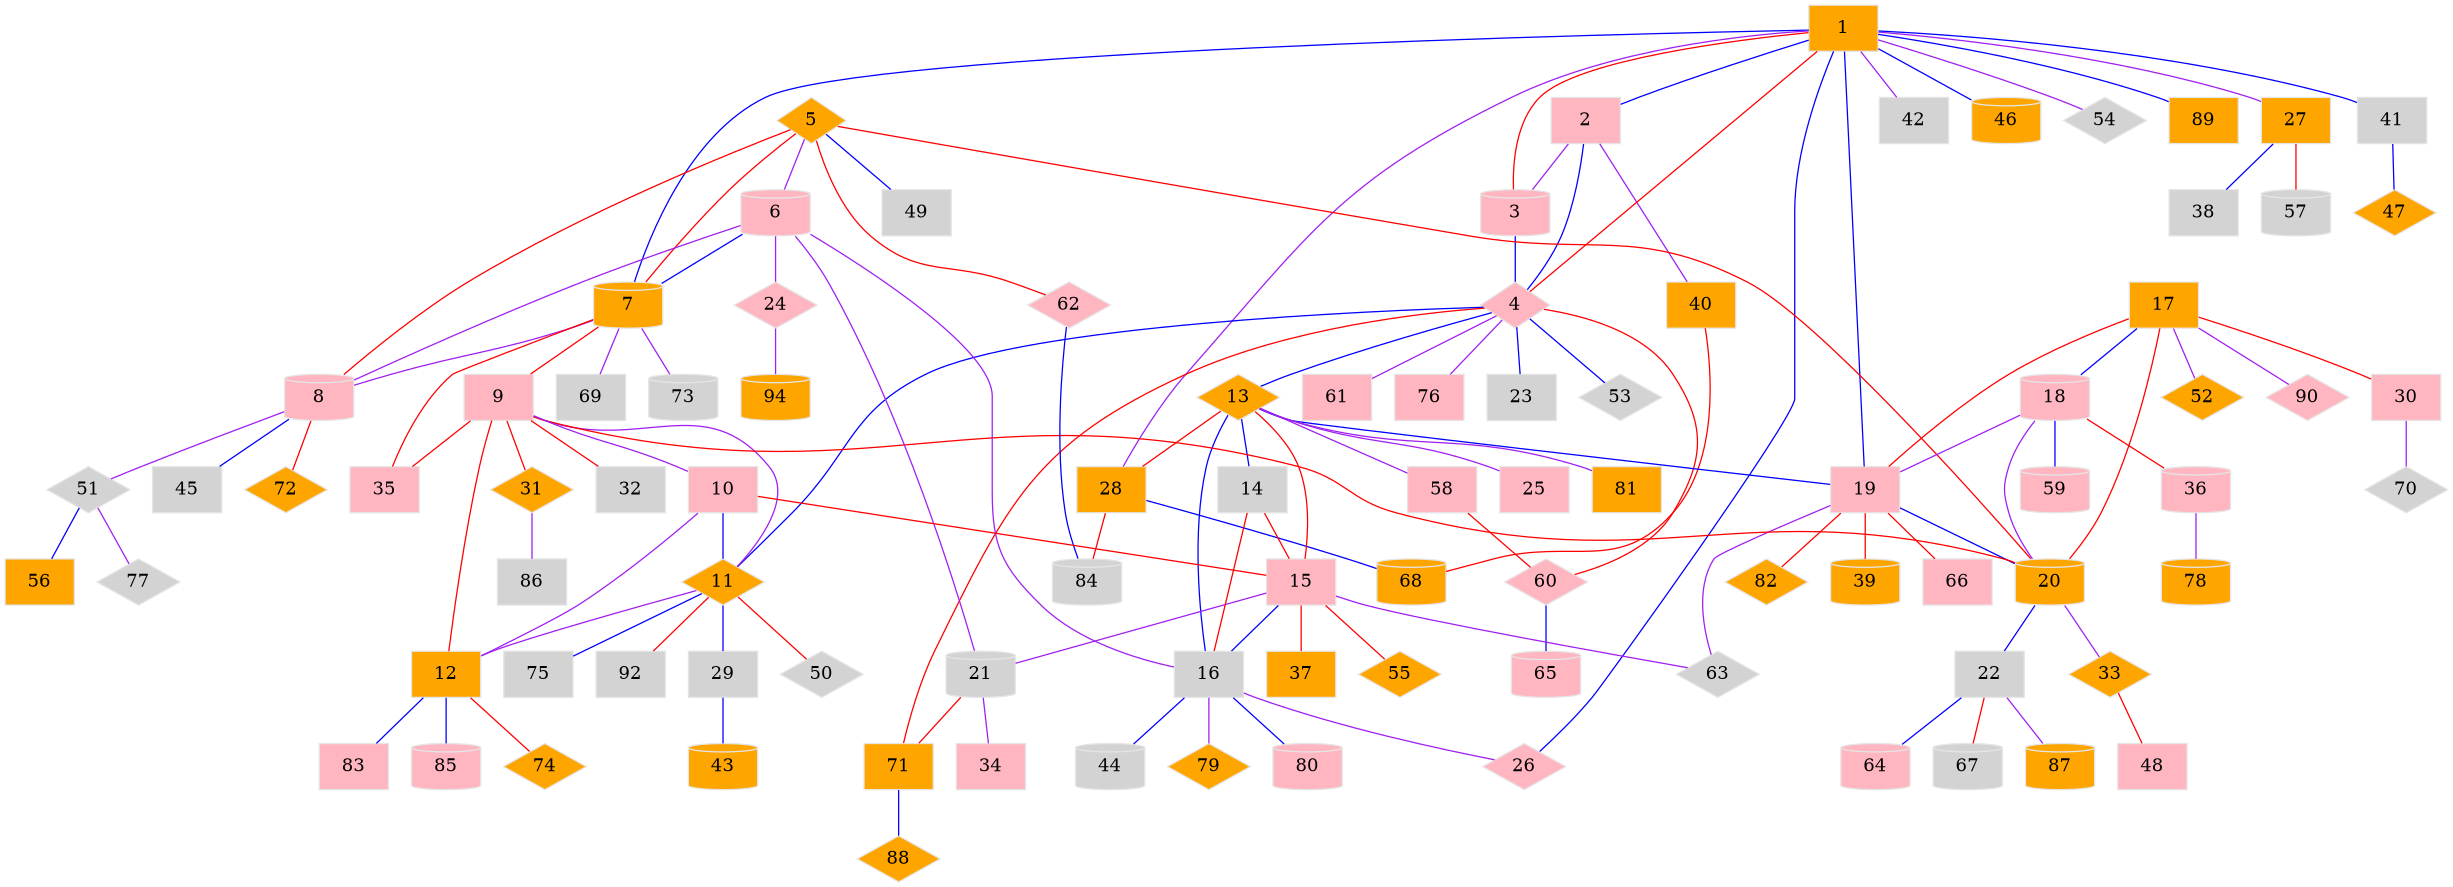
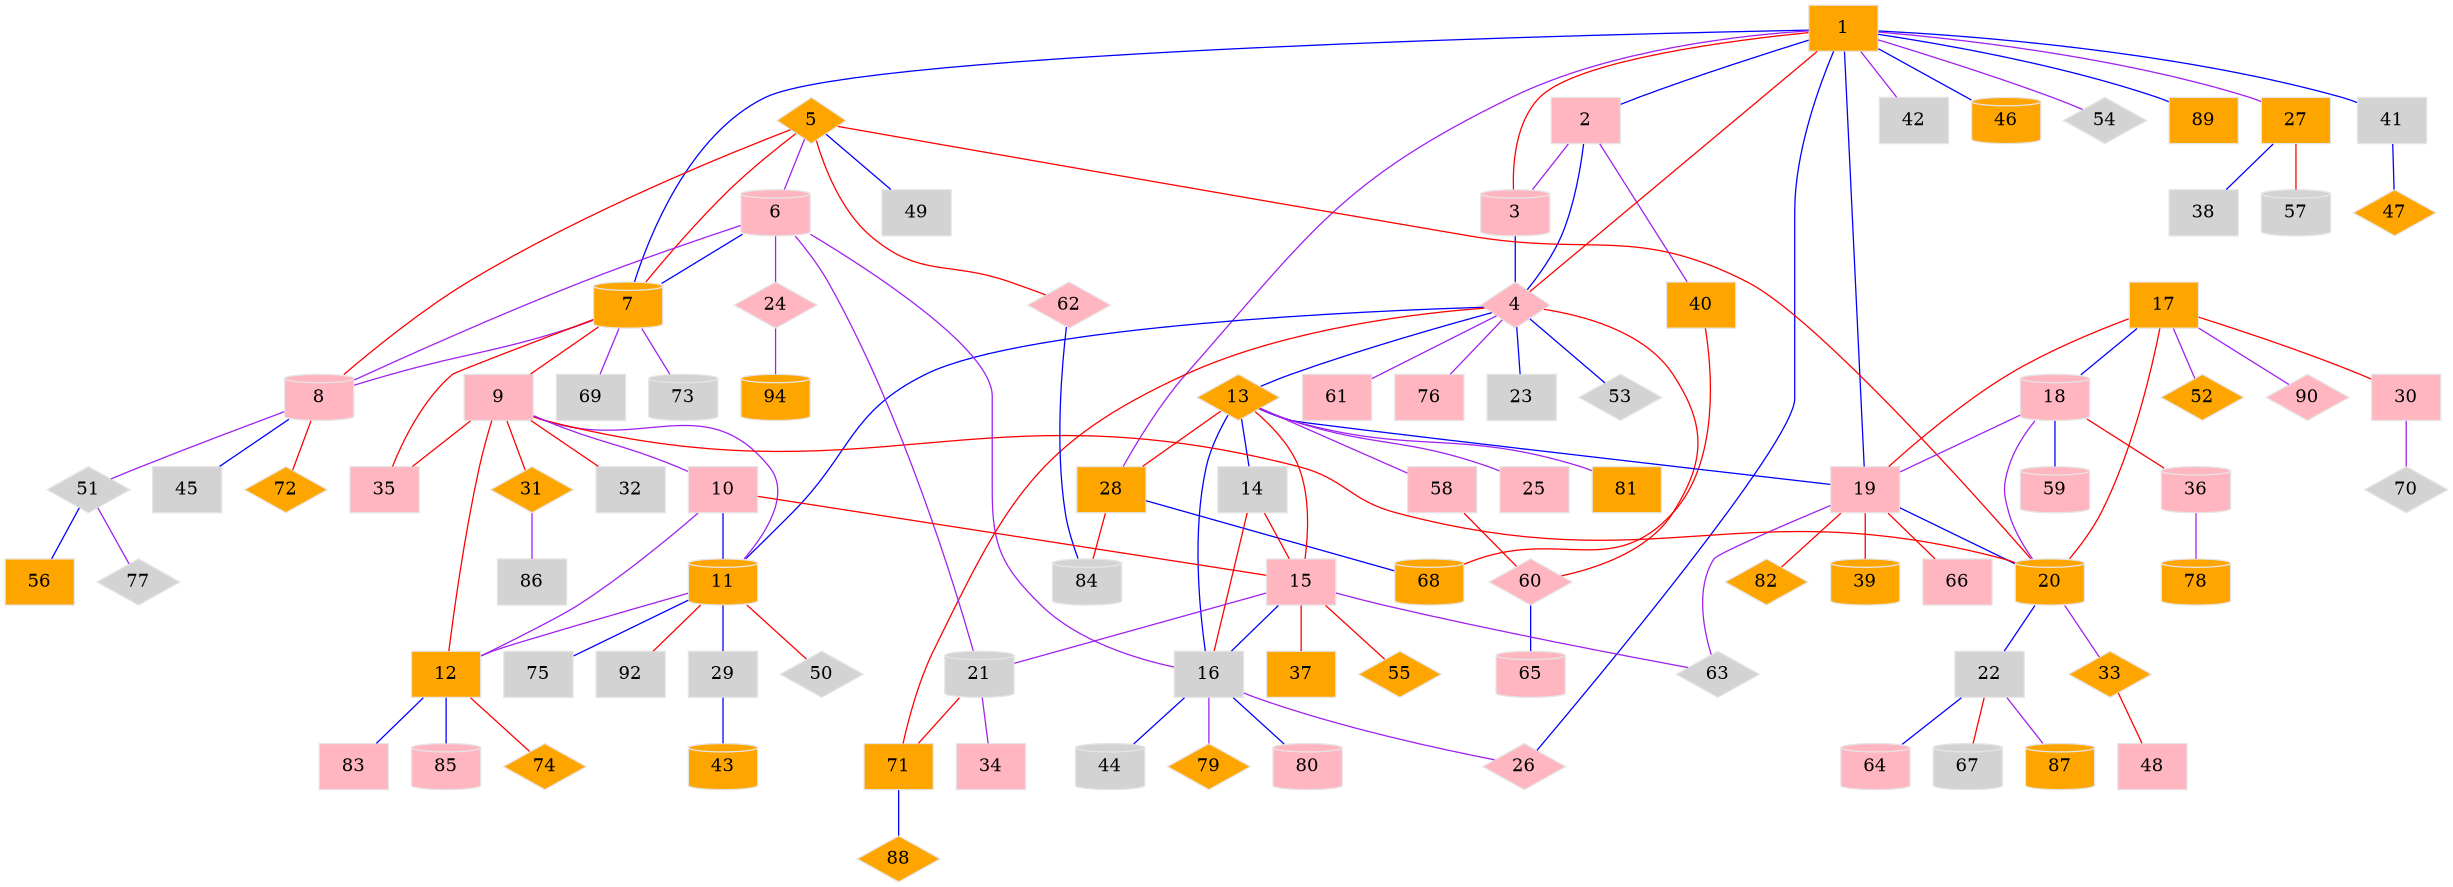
  graph {
    node [color=gray90 fillcolor=orange shape=box style=filled]
    edge [color=purple]
    2 [fillcolor=lightpink]
    1
    3 [fillcolor=lightpink shape=cylinder]
    4 [fillcolor=lightpink shape=diamond]
    7 [shape=cylinder]
    19 [fillcolor=lightpink]
    26 [fillcolor=lightpink shape=diamond]
    27
    28
    41 [fillcolor=lightgrey]
    42 [fillcolor=lightgrey]
    46 [shape=cylinder]
    54 [fillcolor=lightgrey shape=diamond]
    89
    40
-   11 [shape=diamond]
+   11 [shape=cylinder]
    13 [shape=diamond]
    23 [fillcolor=lightgrey]
    53 [fillcolor=lightgrey shape=diamond]
    60 [fillcolor=lightpink shape=diamond]
    61 [fillcolor=lightpink]
    71
    76 [fillcolor=lightpink]
    8 [fillcolor=lightpink shape=cylinder]
    9 [fillcolor=lightpink]
    35 [fillcolor=lightpink]
    69 [fillcolor=lightgrey]
    73 [fillcolor=lightgrey shape=cylinder]
    20 [shape=cylinder]
    63 [fillcolor=lightgrey shape=diamond]
    39 [shape=cylinder]
    66 [fillcolor=lightpink]
    82 [shape=diamond]
    38 [fillcolor=lightgrey]
    57 [fillcolor=lightgrey shape=cylinder]
    68 [shape=cylinder]
    84 [fillcolor=lightgrey shape=cylinder]
    47 [shape=diamond]
    12
    29 [fillcolor=lightgrey]
    50 [fillcolor=lightgrey shape=diamond]
    75 [fillcolor=lightgrey]
    92 [fillcolor=lightgrey]
    16 [fillcolor=lightgrey]
    15 [fillcolor=lightpink]
    14 [fillcolor=lightgrey]
    25 [fillcolor=lightpink]
    58 [fillcolor=lightpink]
    81
    65 [fillcolor=lightpink shape=cylinder]
    88 [shape=diamond]
    5 [shape=diamond]
    6 [fillcolor=lightpink shape=cylinder]
    49 [fillcolor=lightgrey]
    62 [fillcolor=lightpink shape=diamond]
    21 [fillcolor=lightgrey shape=cylinder]
    24 [fillcolor=lightpink shape=diamond]
    45 [fillcolor=lightgrey]
    51 [fillcolor=lightgrey shape=diamond]
    72 [shape=diamond]
    22 [fillcolor=lightgrey]
    33 [shape=diamond]
    44 [fillcolor=lightgrey shape=cylinder]
    79 [shape=diamond]
    80 [fillcolor=lightpink shape=cylinder]
    34 [fillcolor=lightpink]
    n67 [label=94 shape=cylinder]
    10 [fillcolor=lightpink]
    31 [shape=diamond]
    32 [fillcolor=lightgrey]
    56
    77 [fillcolor=lightgrey shape=diamond]
    74 [shape=diamond]
    83 [fillcolor=lightpink]
    85 [fillcolor=lightpink shape=cylinder]
    86 [fillcolor=lightgrey]
    37
    55 [shape=diamond]
    43 [shape=cylinder]
    17
    18 [fillcolor=lightpink shape=cylinder]
    30 [fillcolor=lightpink]
    52 [shape=diamond]
    90 [fillcolor=lightpink shape=diamond]
    36 [fillcolor=lightpink shape=cylinder]
    59 [fillcolor=lightpink shape=cylinder]
    70 [fillcolor=lightgrey shape=diamond]
    78 [shape=cylinder]
    64 [fillcolor=lightpink shape=cylinder]
    67 [fillcolor=lightgrey shape=cylinder]
    87 [shape=cylinder]
    48 [fillcolor=lightpink]
    2 -- 3
    2 -- 4 [color=blue]
    2 -- 40
    1 -- 2 [color=blue]
    1 -- 3 [color=red]
    1 -- 4 [color=red]
    1 -- 7 [color=blue]
    1 -- 19 [color=blue]
    1 -- 26 [color=blue]
    1 -- 27
    1 -- 28
    1 -- 41 [color=blue]
    1 -- 42
    1 -- 46 [color=blue]
    1 -- 54
    1 -- 89 [color=blue]
    3 -- 4 [color=blue]
    4 -- 11 [color=blue]
    4 -- 13 [color=blue]
    4 -- 23 [color=blue]
    4 -- 53 [color=blue]
    4 -- 60 [color=red]
    4 -- 61
    4 -- 71 [color=red]
    4 -- 76
    7 -- 8
    7 -- 9 [color=red]
    7 -- 35 [color=red]
    7 -- 69
    7 -- 73
    19 -- 20 [color=blue]
    19 -- 63
    19 -- 39 [color=red]
    19 -- 66 [color=red]
    19 -- 82 [color=red]
    27 -- 38 [color=blue]
    27 -- 57 [color=red]
    28 -- 68 [color=blue]
    28 -- 84 [color=red]
    41 -- 47 [color=blue]
    40 -- 68 [color=red]
    11 -- 12
    11 -- 29 [color=blue]
    11 -- 50 [color=red]
    11 -- 75 [color=blue]
    11 -- 92 [color=red]
    13 -- 19 [color=blue]
    13 -- 28 [color=red]
    13 -- 16 [color=blue]
    13 -- 15 [color=red]
    13 -- 14 [color=blue]
    13 -- 25
    13 -- 58
    13 -- 81
    60 -- 65 [color=blue]
    71 -- 88 [color=blue]
    8 -- 45 [color=blue]
    8 -- 51
    8 -- 72 [color=red]
    9 -- 11
    9 -- 35 [color=red]
    9 -- 20 [color=red]
    9 -- 12 [color=red]
    9 -- 10
    9 -- 31 [color=red]
    9 -- 32 [color=red]
    20 -- 22 [color=blue]
    20 -- 33
    12 -- 74 [color=red]
    12 -- 83 [color=blue]
    12 -- 85 [color=blue]
    29 -- 43 [color=blue]
    16 -- 26
    16 -- 44 [color=blue]
    16 -- 79
    16 -- 80 [color=blue]
    15 -- 63
    15 -- 16 [color=blue]
    15 -- 21
    15 -- 37 [color=red]
    15 -- 55 [color=red]
    14 -- 16 [color=red]
    14 -- 15 [color=red]
    58 -- 60 [color=red]
    5 -- 7 [color=red]
    5 -- 8 [color=red]
    5 -- 20 [color=red]
    5 -- 6
    5 -- 49 [color=blue]
    5 -- 62 [color=red]
    6 -- 7 [color=blue]
    6 -- 8
    6 -- 16
    6 -- 21
    6 -- 24
    62 -- 84 [color=blue]
    21 -- 71 [color=red]
    21 -- 34
    24 -- n67
    51 -- 56 [color=blue]
    51 -- 77
    22 -- 64 [color=blue]
    22 -- 67 [color=red]
    22 -- 87
    33 -- 48 [color=red]
    10 -- 11 [color=blue]
    10 -- 12
    10 -- 15 [color=red]
    31 -- 86
    17 -- 19 [color=red]
    17 -- 20 [color=red]
    17 -- 18 [color=blue]
    17 -- 30 [color=red]
    17 -- 52
    17 -- 90
    18 -- 19
    18 -- 20
    18 -- 36 [color=red]
    18 -- 59 [color=blue]
    30 -- 70
    36 -- 78
  }
